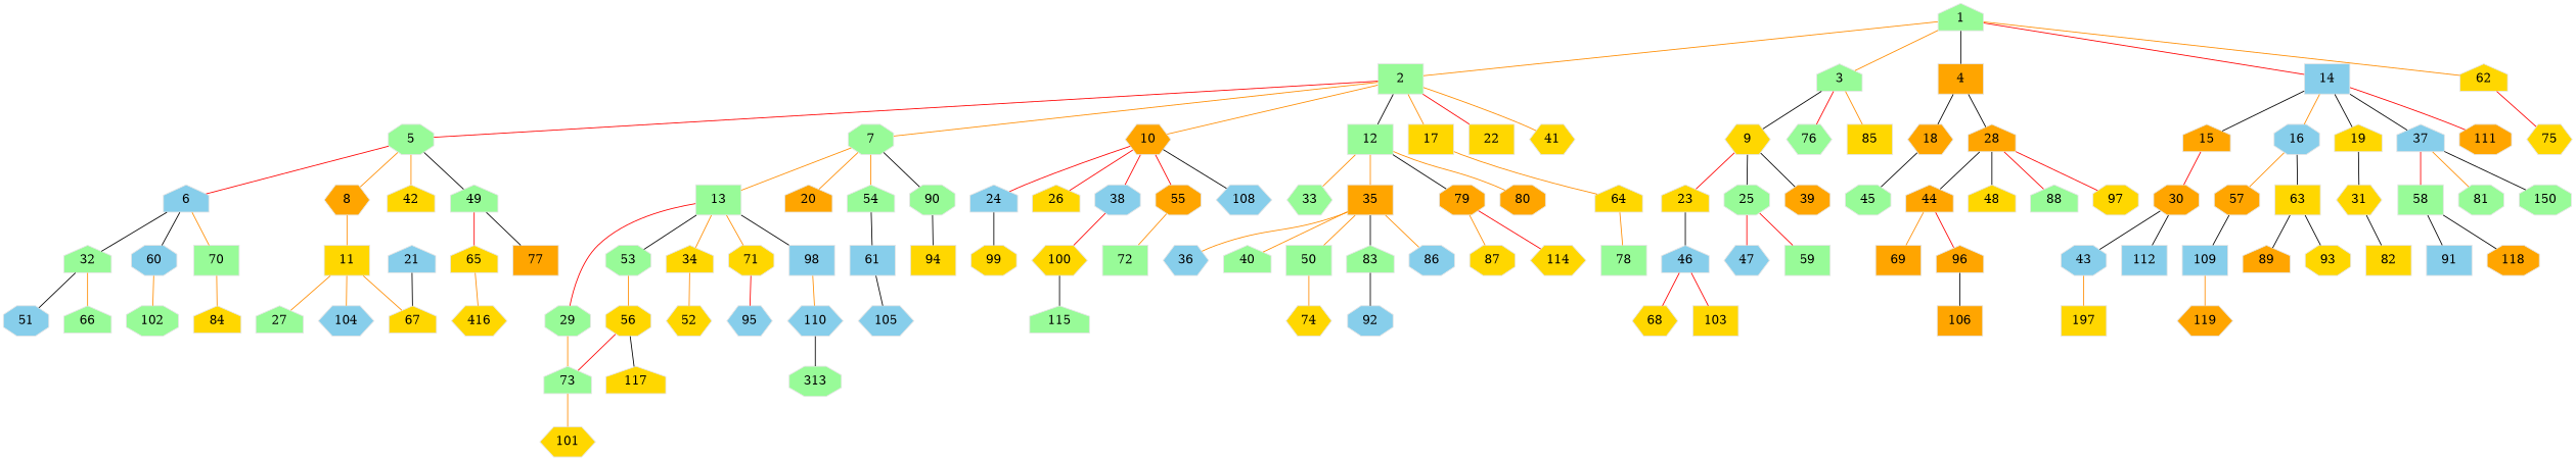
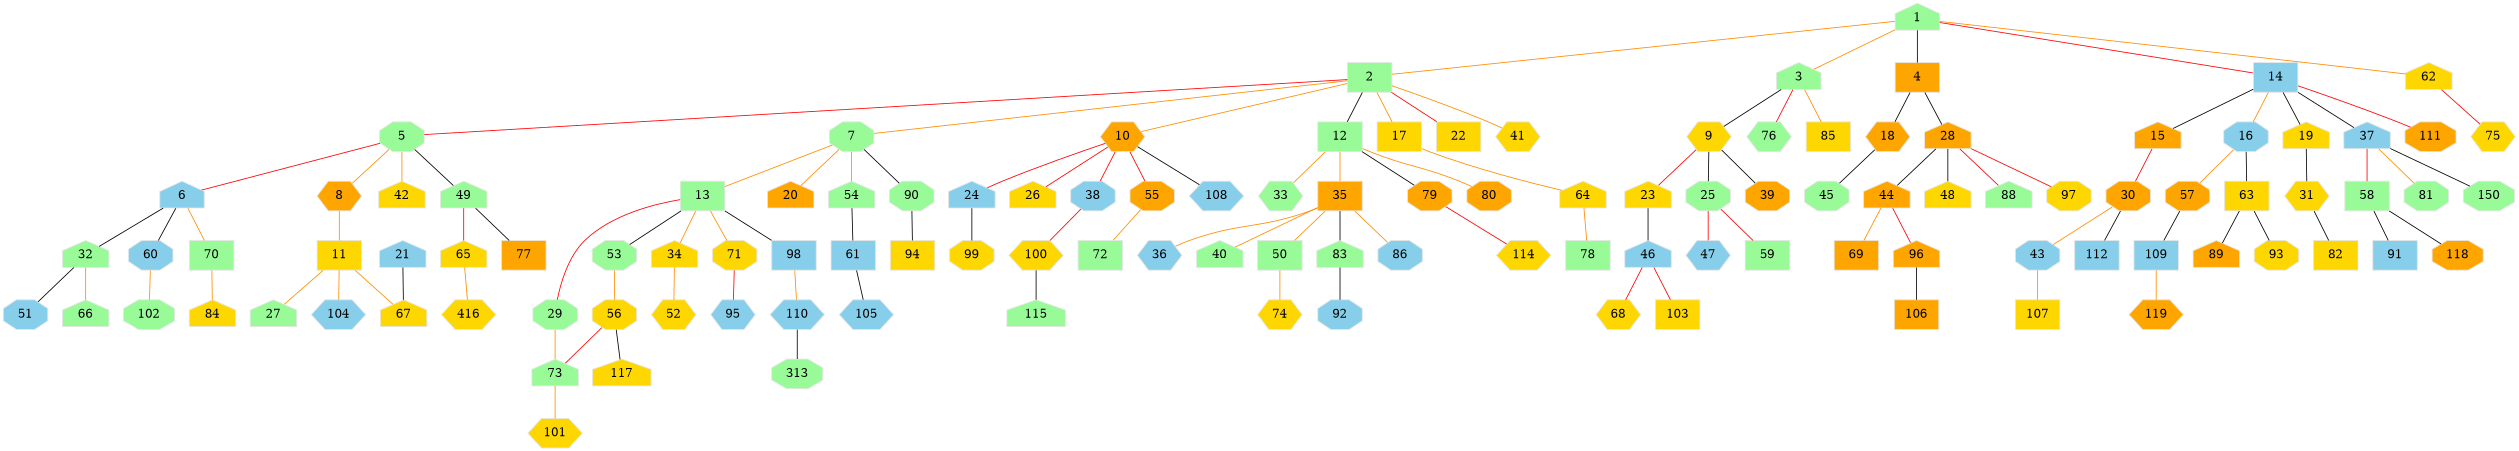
  graph {
    node [color=gray90 fillcolor=gold shape=house style=filled]
    edge [color=darkorange]
    1 [fillcolor=palegreen]
    2 [fillcolor=palegreen shape=box]
    3 [fillcolor=palegreen]
    4 [fillcolor=orange shape=box]
    14 [fillcolor=skyblue shape=box]
    62
    5 [fillcolor=palegreen shape=octagon]
    7 [fillcolor=palegreen shape=octagon]
    10 [fillcolor=orange shape=hexagon]
    12 [fillcolor=palegreen shape=box]
    17 [shape=box]
    22 [shape=box]
    41 [shape=hexagon]
    9 [shape=hexagon]
    76 [fillcolor=palegreen shape=hexagon]
    85 [shape=box]
    18 [fillcolor=orange shape=hexagon]
    28 [fillcolor=orange]
    15 [fillcolor=orange]
    16 [fillcolor=skyblue shape=octagon]
    19
    37 [fillcolor=skyblue]
    111 [fillcolor=orange shape=octagon]
    75 [shape=hexagon]
    6 [fillcolor=skyblue]
    8 [fillcolor=orange shape=hexagon]
    42
    49 [fillcolor=palegreen]
    13 [fillcolor=palegreen shape=box]
    20 [fillcolor=orange]
    54 [fillcolor=palegreen]
    90 [fillcolor=palegreen shape=octagon]
    24 [fillcolor=skyblue]
    26
    38 [fillcolor=skyblue shape=octagon]
    55 [fillcolor=orange shape=octagon]
    108 [fillcolor=skyblue shape=hexagon]
    33 [fillcolor=palegreen shape=hexagon]
    35 [fillcolor=orange shape=box]
    79 [fillcolor=orange shape=octagon]
    80 [fillcolor=orange shape=octagon]
    64
    23
    25 [fillcolor=palegreen shape=octagon]
    39 [fillcolor=orange shape=octagon]
    45 [fillcolor=palegreen shape=octagon]
    44 [fillcolor=orange]
    48
    88 [fillcolor=palegreen]
    97 [shape=octagon]
    32 [fillcolor=palegreen]
    60 [fillcolor=skyblue shape=octagon]
    70 [fillcolor=palegreen shape=box]
    11 [shape=box]
    65
    77 [fillcolor=orange shape=box]
    51 [fillcolor=skyblue shape=octagon]
    66 [fillcolor=palegreen]
    102 [fillcolor=palegreen shape=octagon]
    84
    29 [fillcolor=palegreen shape=octagon]
    34
    53 [fillcolor=palegreen shape=octagon]
    71 [shape=octagon]
    98 [fillcolor=skyblue shape=box]
    61 [fillcolor=skyblue shape=box]
    94 [shape=box]
    27 [fillcolor=palegreen]
    104 [fillcolor=skyblue shape=hexagon]
    67
    46 [fillcolor=skyblue]
    47 [fillcolor=skyblue shape=hexagon]
    59 [fillcolor=palegreen shape=box]
    99 [shape=octagon]
    100 [shape=hexagon]
    72 [fillcolor=palegreen shape=box]
    21 [fillcolor=skyblue]
    36 [fillcolor=skyblue shape=hexagon]
    40 [fillcolor=palegreen]
    50 [fillcolor=palegreen shape=box]
    83 [fillcolor=palegreen]
    86 [fillcolor=skyblue shape=octagon]
-   87 [shape=octagon]
    114 [shape=hexagon]
    73 [fillcolor=palegreen]
    52 [shape=hexagon]
    56 [shape=octagon]
    95 [fillcolor=skyblue shape=hexagon]
    110 [fillcolor=skyblue shape=hexagon]
    30 [fillcolor=orange shape=octagon]
    57 [fillcolor=orange shape=octagon]
    63 [shape=box]
    31 [shape=hexagon]
    58 [fillcolor=palegreen shape=box]
    81 [fillcolor=palegreen shape=octagon]
    n96 [fillcolor=palegreen label=150 shape=octagon]
    43 [fillcolor=skyblue shape=octagon]
    112 [fillcolor=skyblue shape=box]
    109 [fillcolor=skyblue shape=box]
    89 [fillcolor=orange]
    93 [shape=octagon]
    78 [fillcolor=palegreen shape=box]
    82 [shape=box]
    68 [shape=hexagon]
    103 [shape=box]
    69 [fillcolor=orange shape=box]
    96 [fillcolor=orange]
    101 [shape=hexagon]
-   107 [shape=box label=197]
+   107 [shape=box]
    74 [shape=hexagon]
    92 [fillcolor=skyblue shape=octagon]
    91 [fillcolor=skyblue shape=box]
    118 [fillcolor=orange shape=octagon]
    115 [fillcolor=palegreen]
    106 [fillcolor=orange shape=box]
    n116 [label=416 shape=hexagon]
    117
    105 [fillcolor=skyblue shape=hexagon]
    119 [fillcolor=orange shape=hexagon]
    n120 [fillcolor=palegreen label=313 shape=octagon]
    1 -- 2
    1 -- 3
    1 -- 4 [color=black]
    1 -- 14 [color=red]
    1 -- 62
    2 -- 5 [color=red]
    2 -- 7
    2 -- 10
    2 -- 12 [color=black]
    2 -- 17
    2 -- 22 [color=red]
    2 -- 41
    3 -- 9 [color=black]
    3 -- 76 [color=red]
    3 -- 85
    4 -- 18 [color=black]
    4 -- 28 [color=black]
    14 -- 15 [color=black]
    14 -- 16
    14 -- 19 [color=black]
    14 -- 37 [color=black]
    14 -- 111 [color=red]
    62 -- 75 [color=red]
    5 -- 6 [color=red]
    5 -- 8
    5 -- 42
    5 -- 49 [color=black]
    7 -- 13
    7 -- 20
    7 -- 54
    7 -- 90 [color=black]
    10 -- 24 [color=red]
    10 -- 26 [color=red]
    10 -- 38 [color=red]
    10 -- 55 [color=red]
    10 -- 108 [color=black]
    12 -- 33
    12 -- 35
    12 -- 79 [color=black]
    12 -- 80
    17 -- 64
    9 -- 23 [color=red]
    9 -- 25 [color=black]
    9 -- 39 [color=black]
    18 -- 45 [color=black]
    28 -- 44 [color=black]
    28 -- 48 [color=black]
    28 -- 88 [color=red]
    28 -- 97 [color=red]
    15 -- 30 [color=red]
    16 -- 57
    16 -- 63 [color=black]
    19 -- 31 [color=black]
    37 -- 58 [color=red]
    37 -- 81
    37 -- n96 [color=black]
    6 -- 32 [color=black]
    6 -- 60 [color=black]
    6 -- 70
    8 -- 11
    49 -- 65 [color=red]
    49 -- 77 [color=black]
    13 -- 29 [color=red]
    13 -- 34
    13 -- 53 [color=black]
    13 -- 71
    13 -- 98 [color=black]
    54 -- 61 [color=black]
    90 -- 94 [color=black]
    24 -- 99 [color=black]
    38 -- 100 [color=red]
    55 -- 72
    35 -- 36
    35 -- 40
    35 -- 50
    35 -- 83 [color=black]
    35 -- 86
-   79 -- 87
    79 -- 114 [color=red]
    64 -- 78
    23 -- 46 [color=black]
    25 -- 47 [color=red]
    25 -- 59 [color=red]
    44 -- 69
    44 -- 96 [color=red]
    32 -- 51 [color=black]
    32 -- 66
    60 -- 102
    70 -- 84
    11 -- 27
    11 -- 104
    11 -- 67
    65 -- n116
    29 -- 73
    34 -- 52
    53 -- 56
    71 -- 95 [color=red]
    98 -- 110
    61 -- 105 [color=black]
    46 -- 68 [color=red]
    46 -- 103 [color=red]
    100 -- 115 [color=black]
    21 -- 67 [color=black]
    50 -- 74
    83 -- 92 [color=black]
    73 -- 101
    56 -- 73 [color=red]
    56 -- 117 [color=black]
    110 -- n120 [color=black]
-   30 -- 43 [color=black]
+   30 -- 43
    30 -- 112 [color=black]
    57 -- 109 [color=black]
    63 -- 89 [color=black]
    63 -- 93 [color=black]
    31 -- 82 [color=black]
    58 -- 91 [color=black]
    58 -- 118 [color=black]
    43 -- 107
    109 -- 119
    96 -- 106 [color=black]
  }
